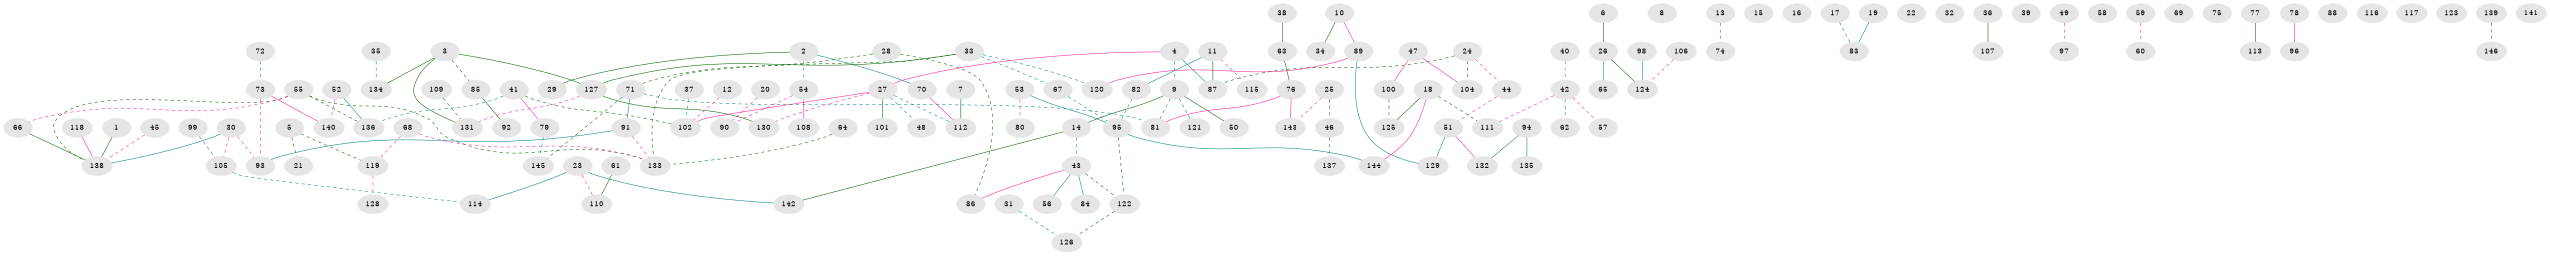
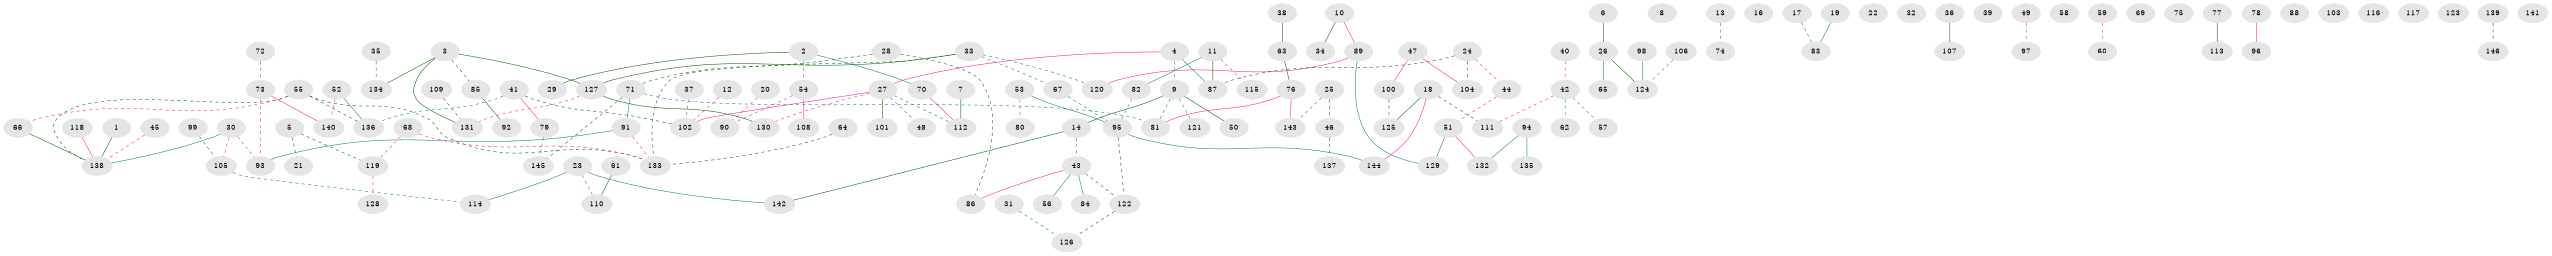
  graph {
    node [color=gray90 style=filled]
    edge [color=darkgreen style=dashed]
    1
    138
    2
    29
    54
    70
    90
    108
    112
    3
    85
    127
    131
    134
    92
    130
    4
    9
    27
    87
    14
    50
    81
    121
    102
    48
    101
    5
    21
    119
    128
    6
    26
    65
    124
    7
    8
    43
    142
    10
    34
    89
    120
    129
    11
    82
    115
    95
    12
    13
    74
    86
    56
    84
    122
-   15
    16
    17
    83
    18
    111
    125
    144
    19
    53
    80
    20
    22
    23
    110
    114
    24
    44
    104
    51
    25
    46
    143
    137
    28
    71
    91
    145
    30
    93
    105
    31
    126
    32
    33
    67
    133
    35
    36
    107
    37
    38
    63
    76
    39
    40
    42
    57
    62
    41
    79
    136
    132
    45
    47
    100
    49
    97
    52
    140
    55
    66
    58
    59
    60
    61
    64
    68
    69
    72
    73
    75
    77
    113
    78
    96
    88
    94
    135
    98
    99
+   103
    106
    109
    116
    117
    118
    123
    139
    146
    141
    1 -- 138 [style=solid]
    2 -- 29 [style=solid]
    2 -- 54 [color=teal]
    2 -- 70 [color=teal style=solid]
    54 -- 90 [color=deeppink]
    54 -- 108 [color=deeppink style=solid]
    70 -- 112 [color=deeppink style=solid]
    3 -- 85
    3 -- 127 [style=solid]
    3 -- 131 [style=solid]
    3 -- 134 [style=solid]
    85 -- 92 [style=solid]
    127 -- 131 [color=deeppink]
    127 -- 130 [style=solid]
    4 -- 9 [color=teal]
    4 -- 27 [color=deeppink style=solid]
    4 -- 87 [color=teal style=solid]
    9 -- 14 [style=solid]
    9 -- 50 [style=solid]
    9 -- 81 [color=teal]
    9 -- 121 [color=teal]
    27 -- 112 [color=teal]
    27 -- 130 [color=deeppink]
    27 -- 102 [color=deeppink style=solid]
    27 -- 48 [color=teal]
    27 -- 101 [style=solid]
    14 -- 43 [color=teal]
    14 -- 142 [style=solid]
    5 -- 21
    5 -- 119
    119 -- 128 [color=deeppink]
    6 -- 26 [style=solid]
    26 -- 65 [color=teal style=solid]
    26 -- 124 [style=solid]
    7 -- 112 [style=solid]
    43 -- 86 [color=deeppink style=solid]
    43 -- 56 [color=teal style=solid]
    43 -- 84 [color=teal style=solid]
    43 -- 122
    10 -- 34 [style=solid]
    10 -- 89 [color=deeppink style=solid]
    89 -- 120 [color=deeppink style=solid]
    89 -- 129 [color=teal style=solid]
    11 -- 87 [style=solid]
    11 -- 82 [color=teal style=solid]
    11 -- 115 [color=deeppink]
    82 -- 95 [color=teal]
    95 -- 122
    95 -- 144 [color=teal style=solid]
    12 -- 102 [color=deeppink]
    13 -- 74 [color=teal]
    122 -- 126
    17 -- 83 [color=teal]
    18 -- 111
    18 -- 125 [style=solid]
    18 -- 144 [color=deeppink style=solid]
    19 -- 83 [color=teal style=solid]
    53 -- 95 [color=teal style=solid]
    53 -- 80 [color=deeppink]
    20 -- 90 [color=deeppink]
    23 -- 142 [color=teal style=solid]
    23 -- 110 [color=deeppink]
    23 -- 114 [color=teal style=solid]
    24 -- 87
    24 -- 44 [color=deeppink]
    24 -- 104
    44 -- 51 [color=deeppink]
    51 -- 129 [color=teal style=solid]
    51 -- 132 [color=deeppink style=solid]
    25 -- 46
    25 -- 143 [color=deeppink]
    46 -- 137
    28 -- 86
    28 -- 71
    71 -- 81 [color=teal]
    71 -- 91 [color=teal style=solid]
    71 -- 145
    91 -- 93 [color=teal style=solid]
    91 -- 133 [color=deeppink]
    30 -- 138 [color=teal style=solid]
    30 -- 93 [color=deeppink]
    30 -- 105 [color=deeppink]
    105 -- 114 [color=teal]
    31 -- 126 [color=teal]
    33 -- 127 [style=solid]
    33 -- 120 [color=teal]
    33 -- 67 [color=teal]
    33 -- 133
    67 -- 95 [color=teal]
    35 -- 134 [color=teal]
    36 -- 107 [style=solid]
    37 -- 102 [color=teal]
    38 -- 63 [style=solid]
    63 -- 76 [style=solid]
    76 -- 81 [color=deeppink style=solid]
    76 -- 143 [color=deeppink style=solid]
    40 -- 42 [color=deeppink]
    42 -- 111 [color=deeppink]
    42 -- 57 [color=deeppink]
    42 -- 62 [color=teal]
    41 -- 102
    41 -- 79 [color=deeppink style=solid]
    41 -- 136 [color=teal]
    79 -- 145 [color=teal]
    45 -- 138 [color=deeppink]
    47 -- 104 [color=deeppink style=solid]
    47 -- 100 [color=deeppink style=solid]
    100 -- 125
    49 -- 97 [color=deeppink]
    52 -- 136 [color=teal style=solid]
    52 -- 140 [color=deeppink]
    55 -- 138
    55 -- 133
    55 -- 136
    55 -- 66 [color=deeppink]
    66 -- 138 [style=solid]
    59 -- 60 [color=deeppink]
    61 -- 110 [style=solid]
    64 -- 133
    68 -- 119 [color=deeppink]
    68 -- 133 [color=deeppink]
    72 -- 73 [color=teal]
    73 -- 93 [color=deeppink]
    73 -- 140 [color=deeppink style=solid]
    77 -- 113 [style=solid]
    78 -- 96 [color=deeppink style=solid]
    94 -- 132 [color=teal style=solid]
    94 -- 135 [color=teal style=solid]
    98 -- 124 [color=teal style=solid]
    99 -- 105 [color=teal]
    106 -- 124 [color=deeppink]
    109 -- 131
    118 -- 138 [color=deeppink style=solid]
    139 -- 146
  }
